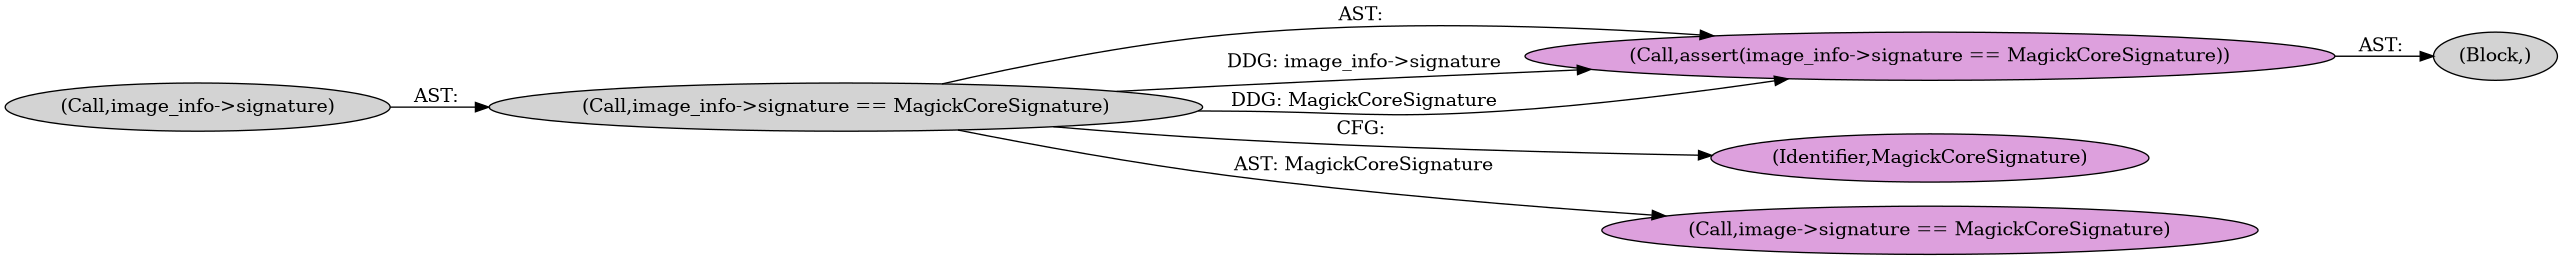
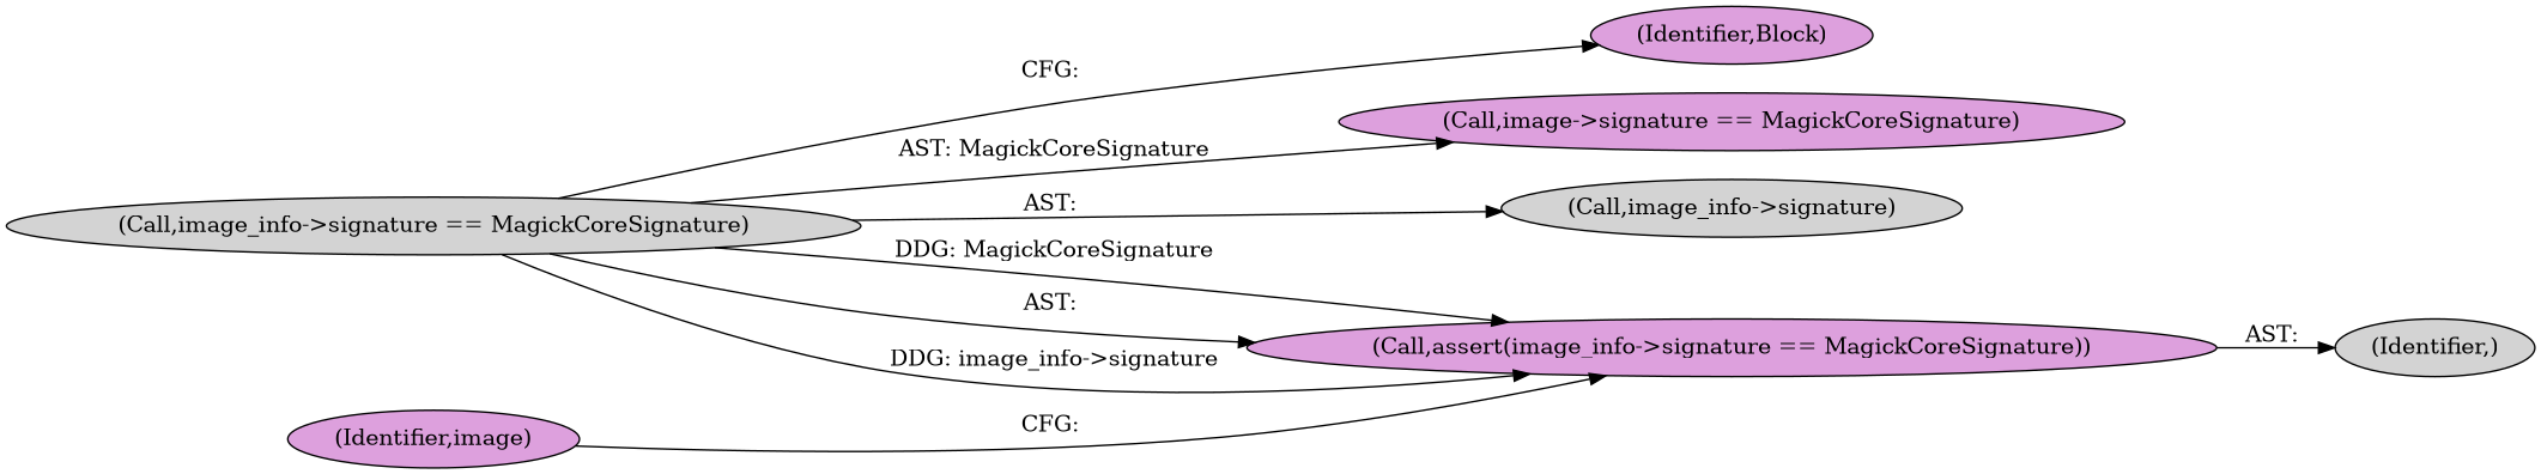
  digraph {
    rankdir=LR
    node [fillcolor=plum style=filled]
    n1 [label="(Call,assert(image_info->signature == MagickCoreSignature))"]
-   n2 [fillcolor=lightgrey label="(Block,)"]
+   n2 [fillcolor=lightgrey label="(Identifier,)"]
    n3 [fillcolor=lightgrey label="(Call,image_info->signature == MagickCoreSignature)"]
-   n4 [label="(Identifier,MagickCoreSignature)"]
+   n4 [label="(Identifier,Block)"]
    n5 [label="(Call,image->signature == MagickCoreSignature)"]
+   n6 [label="(Identifier,image)"]
    n7 [fillcolor=lightgrey label="(Call,image_info->signature)"]
    n1 -> n2 [label="AST: "]
    n3 -> n1 [label="AST: "]
    n3 -> n1 [label="DDG: image_info->signature"]
    n3 -> n1 [label="DDG: MagickCoreSignature"]
    n3 -> n4 [label="CFG: "]
    n3 -> n5 [label="AST: MagickCoreSignature"]
-   n7 -> n3 [label="AST: "]
+   n6 -> n1 [label="CFG: "]
+   n3 -> n7 [label="AST: "]
  }
